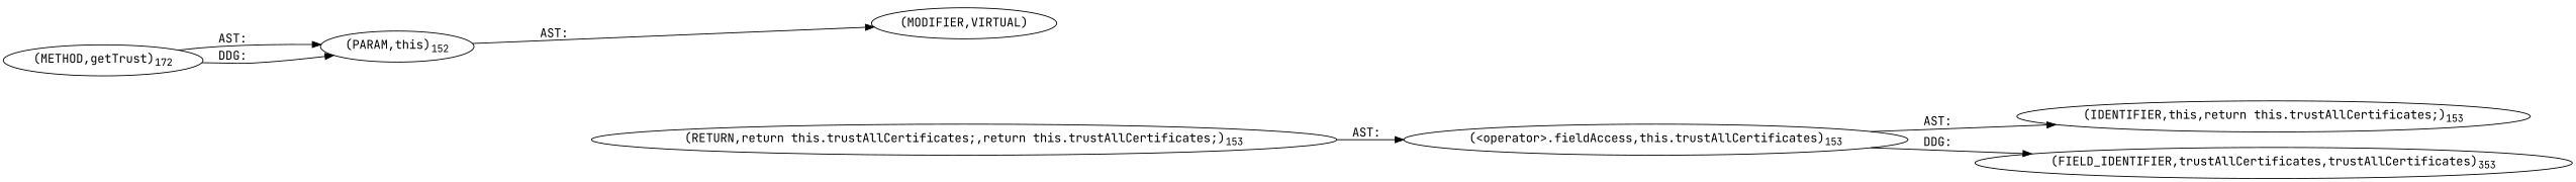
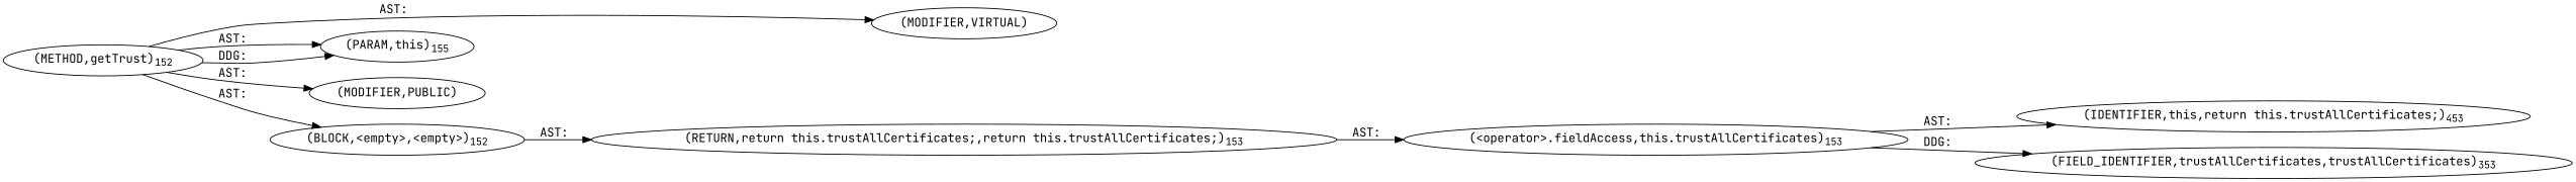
  digraph {
    fontname="JetBrains Mono"
    rankdir=LR
    node [fontname="JetBrains Mono"]
    edge [fontname="JetBrains Mono"]
-   n1 [label=<(METHOD,getTrust)<SUB>172</SUB>>]
-   n2 [label=<(PARAM,this)<SUB>152</SUB>>]
+   n1 [label=<(METHOD,getTrust)<SUB>152</SUB>>]
+   n2 [label=<(PARAM,this)<SUB>155</SUB>>]
+   n3 [label=<(BLOCK,&lt;empty&gt;,&lt;empty&gt;)<SUB>152</SUB>>]
+   n4 [label=<(MODIFIER,PUBLIC)>]
    n5 [label=<(MODIFIER,VIRTUAL)>]
    n6 [label=<(RETURN,return this.trustAllCertificates;,return this.trustAllCertificates;)<SUB>153</SUB>>]
    n7 [label=<(&lt;operator&gt;.fieldAccess,this.trustAllCertificates)<SUB>153</SUB>>]
-   n8 [label=<(IDENTIFIER,this,return this.trustAllCertificates;)<SUB>153</SUB>>]
+   n8 [label=<(IDENTIFIER,this,return this.trustAllCertificates;)<SUB>453</SUB>>]
    n9 [label=<(FIELD_IDENTIFIER,trustAllCertificates,trustAllCertificates)<SUB>353</SUB>>]
    n1 -> n2 [label="AST: "]
    n1 -> n2 [label="DDG: "]
-   n2 -> n5 [label="AST: "]
+   n1 -> n3 [label="AST: "]
+   n1 -> n4 [label="AST: "]
+   n1 -> n5 [label="AST: "]
+   n3 -> n6 [label="AST: "]
    n6 -> n7 [label="AST: "]
    n7 -> n8 [label="AST: "]
    n7 -> n9 [label="DDG: "]
  }
